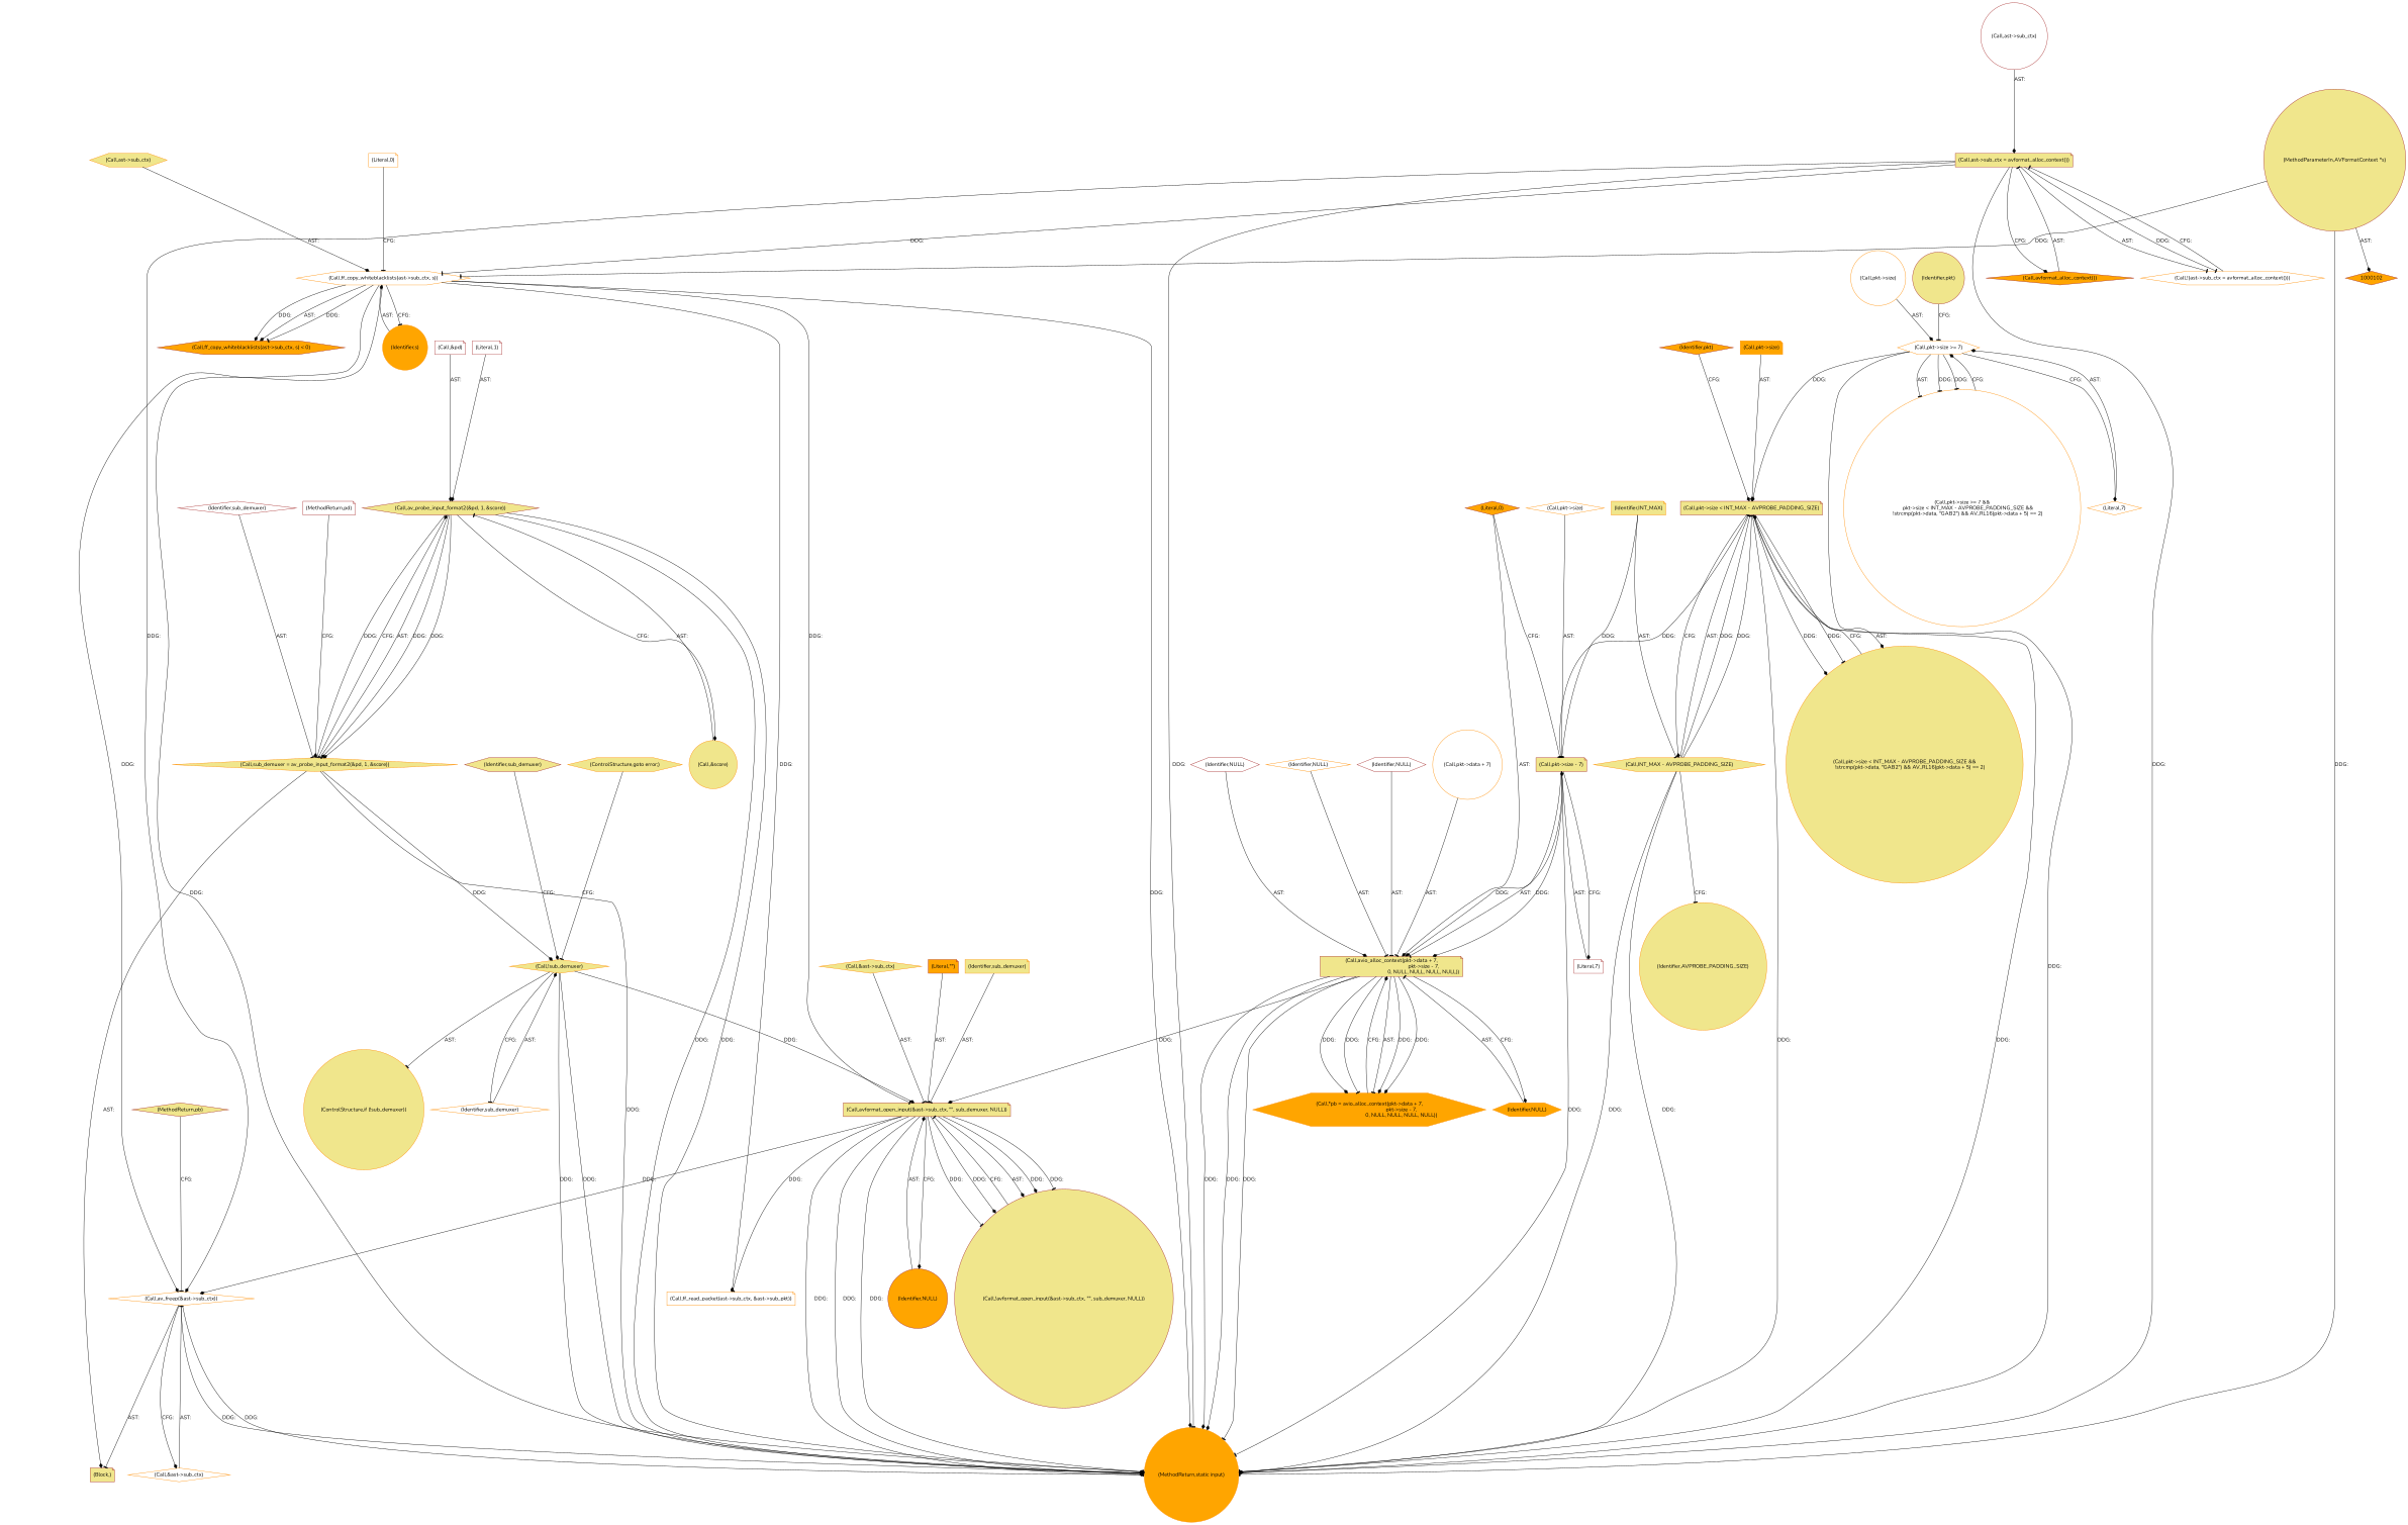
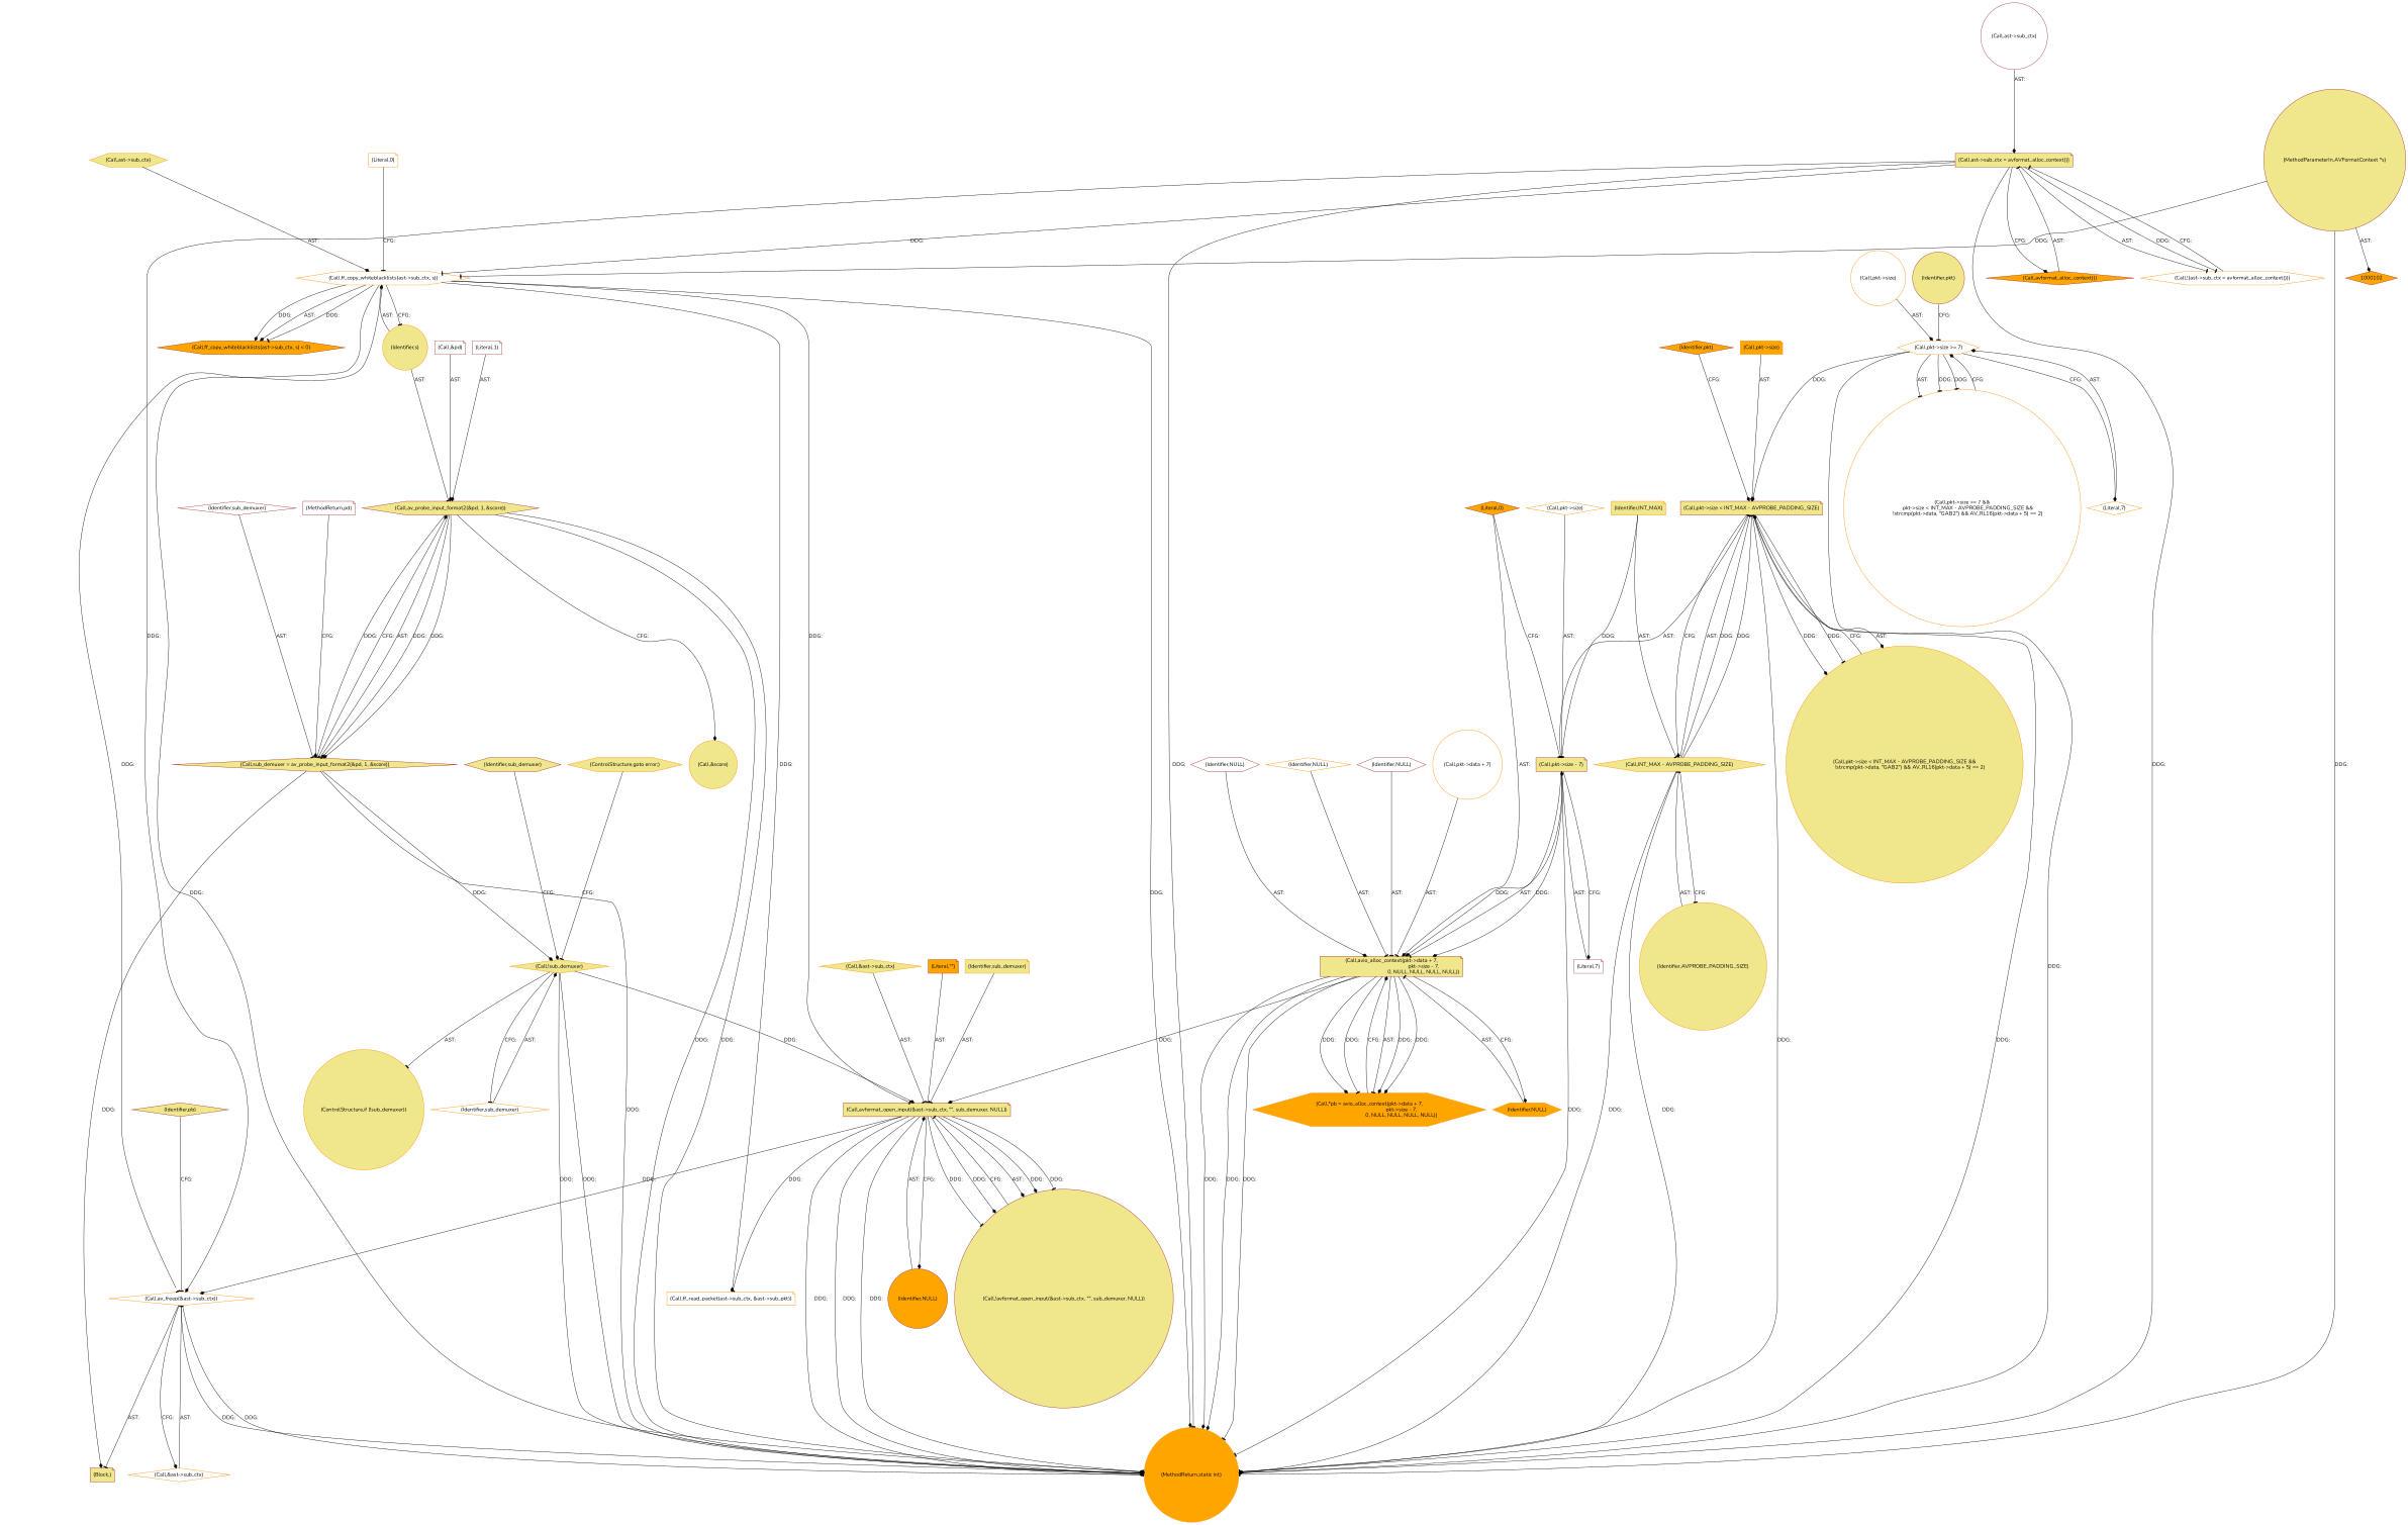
  digraph {
    fontname=Nunito
    node [color=darkorange fillcolor=khaki fontname=Nunito shape=note style=filled]
    edge [arrowhead=diamond fontname=Nunito]
    n1 [fillcolor=white label="(Call,av_freep(&ast->sub_ctx))" shape=diamond]
-   n2 [fillcolor=orange label="(MethodReturn,static input)" shape=circle]
+   n2 [fillcolor=orange label="(MethodReturn,static int)" shape=circle]
    n3 [color=brown label="(Block,)"]
    n4 [fillcolor=white label="(Call,&ast->sub_ctx)" shape=diamond]
    n5 [color=brown label="(Call,avformat_open_input(&ast->sub_ctx, \"\", sub_demuxer, NULL))"]
    n6 [fillcolor=white label="(Call,ff_read_packet(ast->sub_ctx, &ast->sub_pkt))"]
    n7 [color=brown fillcolor=orange label="(Identifier,NULL)" shape=circle]
    n8 [color=brown label="(Call,!avformat_open_input(&ast->sub_ctx, \"\", sub_demuxer, NULL))" shape=circle]
    n9 [fillcolor=white label="(Call,ff_copy_whiteblacklists(ast->sub_ctx, s))" shape=hexagon]
-   n10 [fillcolor=orange label="(Identifier,s)" shape=circle]
+   n10 [label="(Identifier,s)" shape=circle]
    n11 [color=brown fillcolor=orange label="(Call,ff_copy_whiteblacklists(ast->sub_ctx, s) < 0)" shape=hexagon]
    n12 [color=brown label="(Call,ast->sub_ctx = avformat_alloc_context())"]
    n13 [color=brown fillcolor=orange label="(Call,avformat_alloc_context())" shape=diamond]
    n14 [fillcolor=white label="(Call,!(ast->sub_ctx = avformat_alloc_context()))" shape=hexagon]
    n15 [color=brown label="(MethodParameterIn,AVFormatContext *s)" shape=circle]
    1000102 [color=brown fillcolor=orange shape=diamond]
    n17 [label="(Call,!sub_demuxer)" shape=diamond]
    n18 [fillcolor=white label="(Identifier,sub_demuxer)" shape=diamond]
    n19 [label="(ControlStructure,if (!sub_demuxer))" shape=circle]
-   n20 [label="(Call,sub_demuxer = av_probe_input_format2(&pd, 1, &score))" shape=diamond]
+   n20 [color=brown label="(Call,sub_demuxer = av_probe_input_format2(&pd, 1, &score))" shape=diamond]
    n21 [color=brown label="(Call,av_probe_input_format2(&pd, 1, &score))" shape=hexagon]
    n22 [label="(Call,&score)" shape=circle]
    n23 [color=brown label="(Call,avio_alloc_context(pkt->data + 7,\n                                             pkt->size - 7,\n                                             0, NULL, NULL, NULL, NULL))"]
    n24 [fillcolor=orange label="(Identifier,NULL)" shape=hexagon]
    n25 [fillcolor=orange label="(Call,*pb = avio_alloc_context(pkt->data + 7,\n                                             pkt->size - 7,\n                                             0, NULL, NULL, NULL, NULL))" shape=hexagon]
    n26 [color=brown label="(Call,pkt->size - 7)"]
    n27 [color=brown fillcolor=white label="(Literal,7)"]
    n28 [fillcolor=white label="(Call,pkt->size >= 7)" shape=hexagon]
    n29 [color=brown label="(Call,pkt->size < INT_MAX - AVPROBE_PADDING_SIZE)"]
    n30 [fillcolor=white label="(Literal,7)" shape=diamond]
    n31 [fillcolor=white label="(Call,pkt->size >= 7 &&\n        pkt->size < INT_MAX - AVPROBE_PADDING_SIZE &&\n        !strcmp(pkt->data, \"GAB2\") && AV_RL16(pkt->data + 5) == 2)" shape=circle]
    n32 [label="(Call,INT_MAX - AVPROBE_PADDING_SIZE)" shape=hexagon]
    n33 [label="(Call,pkt->size < INT_MAX - AVPROBE_PADDING_SIZE &&\n        !strcmp(pkt->data, \"GAB2\") && AV_RL16(pkt->data + 5) == 2)" shape=circle]
    n34 [label="(Identifier,AVPROBE_PADDING_SIZE)" shape=circle]
    n35 [color=brown fillcolor=white label="(Identifier,sub_demuxer)" shape=diamond]
    n36 [color=brown fillcolor=orange label="(Identifier,pkt)" shape=diamond]
    n37 [color=brown fillcolor=white label="(Literal,1)"]
    n38 [label="(ControlStructure,goto error;)" shape=hexagon]
    n39 [color=brown fillcolor=white label="(MethodReturn,pd)"]
    n40 [color=brown fillcolor=orange label="(Literal,0)" shape=diamond]
    n41 [label="(Identifier,sub_demuxer)"]
    n42 [fillcolor=white label="(Call,pkt->data + 7)" shape=circle]
    n43 [color=brown label="(Identifier,pkt)" shape=circle]
    n44 [fillcolor=white label="(Call,pkt->size)" shape=circle]
    n45 [label="(Identifier,INT_MAX)"]
    n46 [color=brown fillcolor=white label="(Identifier,NULL)" shape=hexagon]
    n47 [label="(Call,ast->sub_ctx)" shape=hexagon]
    n48 [label="(Call,&ast->sub_ctx)" shape=diamond]
    n49 [fillcolor=white label="(Literal,0)"]
    n50 [fillcolor=white label="(Identifier,NULL)" shape=diamond]
    n51 [fillcolor=white label="(Call,pkt->size)" shape=diamond]
    n52 [color=brown fillcolor=white label="(Call,&pd)"]
    n53 [fillcolor=orange label="(Call,pkt->size)"]
    n54 [color=brown fillcolor=white label="(Call,ast->sub_ctx)" shape=circle]
    n55 [color=brown fillcolor=white label="(Identifier,NULL)" shape=hexagon]
-   n56 [color=brown label="(MethodReturn,pb)" shape=diamond]
+   n56 [color=brown label="(Identifier,pb)" shape=diamond]
    n57 [color=brown label="(Identifier,sub_demuxer)" shape=hexagon]
    n58 [color=brown fillcolor=orange label="(Literal,\"\")"]
    n1 -> n2 [arrowhead=tee label="DDG: "]
    n1 -> n2 [label="DDG: "]
    n1 -> n3 [arrowhead=tee label="AST: "]
    n1 -> n4 [label="CFG: "]
    n4 -> n1 [arrowhead=tee label="AST: "]
    n5 -> n1 [label="DDG: "]
    n5 -> n2 [label="DDG: "]
    n5 -> n2 [arrowhead=tee label="DDG: "]
    n5 -> n2 [label="DDG: "]
    n5 -> n6 [arrowhead=tee label="DDG: "]
    n5 -> n7 [label="CFG: "]
    n5 -> n8 [label="AST: "]
    n5 -> n8 [label="DDG: "]
    n5 -> n8 [arrowhead=tee label="DDG: "]
    n5 -> n8 [arrowhead=tee label="DDG: "]
    n5 -> n8 [label="DDG: "]
    n7 -> n5 [label="AST: "]
    n8 -> n5 [arrowhead=tee label="CFG: "]
-   n9 -> n1 [label="DDG: "]
+   n9 -> n1 [arrowhead=tee label="DDG: "]
    n9 -> n2 [label="DDG: "]
    n9 -> n2 [arrowhead=tee label="DDG: "]
    n9 -> n5 [arrowhead=tee label="DDG: "]
    n9 -> n6 [label="DDG: "]
    n9 -> n10 [arrowhead=tee label="CFG: "]
    n9 -> n11 [label="AST: "]
    n9 -> n11 [arrowhead=tee label="DDG: "]
    n9 -> n11 [label="DDG: "]
    n10 -> n9 [label="AST: "]
    n12 -> n1 [label="DDG: "]
    n12 -> n2 [arrowhead=tee label="DDG: "]
    n12 -> n2 [arrowhead=tee label="DDG: "]
    n12 -> n9 [arrowhead=tee label="DDG: "]
    n12 -> n13 [label="CFG: "]
    n12 -> n14 [arrowhead=tee label="AST: "]
    n12 -> n14 [arrowhead=tee label="DDG: "]
    n13 -> n12 [arrowhead=tee label="AST: "]
    n14 -> n12 [arrowhead=tee label="CFG: "]
    n15 -> n2 [arrowhead=tee label="DDG: "]
    n15 -> n9 [arrowhead=tee label="DDG: "]
    n15 -> 1000102 [label="AST: "]
    n17 -> n2 [arrowhead=tee label="DDG: "]
    n17 -> n2 [label="DDG: "]
    n17 -> n5 [label="DDG: "]
    n17 -> n18 [arrowhead=tee label="CFG: "]
    n17 -> n19 [arrowhead=tee label="AST: "]
    n18 -> n17 [label="AST: "]
    n20 -> n2 [label="DDG: "]
-   n20 -> n3 [label="AST: "]
+   n20 -> n3 [label="DDG: "]
    n20 -> n17 [label="DDG: "]
    n20 -> n21 [label="CFG: "]
    n21 -> n2 [arrowhead=tee label="DDG: "]
    n21 -> n2 [label="DDG: "]
    n21 -> n20 [arrowhead=tee label="AST: "]
    n21 -> n20 [label="DDG: "]
    n21 -> n20 [label="DDG: "]
    n21 -> n20 [arrowhead=tee label="DDG: "]
    n21 -> n22 [label="CFG: "]
-   n22 -> n21 [arrowhead=tee label="AST: "]
+   n10 -> n21 [arrowhead=tee label="AST: "]
    n23 -> n2 [arrowhead=tee label="DDG: "]
    n23 -> n2 [label="DDG: "]
    n23 -> n2 [label="DDG: "]
    n23 -> n5 [label="DDG: "]
    n23 -> n24 [label="CFG: "]
    n23 -> n25 [arrowhead=tee label="AST: "]
    n23 -> n25 [label="DDG: "]
    n23 -> n25 [label="DDG: "]
    n23 -> n25 [label="DDG: "]
    n23 -> n25 [arrowhead=tee label="DDG: "]
    n24 -> n23 [arrowhead=tee label="AST: "]
    n25 -> n23 [label="CFG: "]
    n26 -> n2 [arrowhead=tee label="DDG: "]
    n26 -> n23 [arrowhead=tee label="AST: "]
    n26 -> n23 [label="DDG: "]
    n26 -> n23 [label="DDG: "]
    n26 -> n27 [label="CFG: "]
    n27 -> n26 [label="AST: "]
    n28 -> n2 [arrowhead=tee label="DDG: "]
    n28 -> n29 [label="DDG: "]
    n28 -> n30 [label="CFG: "]
    n28 -> n31 [arrowhead=tee label="AST: "]
    n28 -> n31 [arrowhead=tee label="DDG: "]
    n28 -> n31 [arrowhead=tee label="DDG: "]
    n29 -> n2 [label="DDG: "]
    n29 -> n2 [arrowhead=tee label="DDG: "]
-   n29 -> n26 [arrowhead=tee label="DDG: "]
+   n29 -> n26 [arrowhead=tee label="AST: "]
    n29 -> n32 [label="CFG: "]
    n29 -> n33 [label="AST: "]
    n29 -> n33 [label="DDG: "]
    n29 -> n33 [arrowhead=tee label="DDG: "]
    n30 -> n28 [label="AST: "]
    n31 -> n28 [label="CFG: "]
    n32 -> n2 [arrowhead=tee label="DDG: "]
    n32 -> n2 [label="DDG: "]
    n32 -> n29 [arrowhead=tee label="AST: "]
    n32 -> n29 [arrowhead=tee label="DDG: "]
    n32 -> n29 [arrowhead=tee label="DDG: "]
    n32 -> n34 [arrowhead=tee label="CFG: "]
    n33 -> n29 [label="CFG: "]
+   n34 -> n32 [arrowhead=tee label="AST: "]
    n35 -> n20 [arrowhead=tee label="AST: "]
    n36 -> n29 [label="CFG: "]
    n37 -> n21 [label="AST: "]
    n38 -> n17 [arrowhead=tee label="CFG: "]
    n39 -> n20 [label="CFG: "]
    n40 -> n23 [label="AST: "]
    n40 -> n26 [arrowhead=tee label="CFG: "]
    n41 -> n5 [arrowhead=tee label="AST: "]
    n42 -> n23 [arrowhead=tee label="AST: "]
    n43 -> n28 [arrowhead=tee label="CFG: "]
    n44 -> n28 [label="AST: "]
    n45 -> n26 [arrowhead=tee label="DDG: "]
    n45 -> n32 [arrowhead=tee label="AST: "]
    n46 -> n23 [label="AST: "]
    n47 -> n9 [label="AST: "]
    n48 -> n5 [arrowhead=tee label="AST: "]
    n49 -> n9 [arrowhead=tee label="CFG: "]
    n50 -> n23 [arrowhead=tee label="AST: "]
    n51 -> n26 [arrowhead=tee label="AST: "]
    n52 -> n21 [label="AST: "]
    n53 -> n29 [label="AST: "]
    n54 -> n12 [label="AST: "]
    n55 -> n23 [arrowhead=tee label="AST: "]
    n56 -> n1 [arrowhead=tee label="CFG: "]
    n57 -> n17 [label="CFG: "]
    n58 -> n5 [arrowhead=tee label="AST: "]
  }
